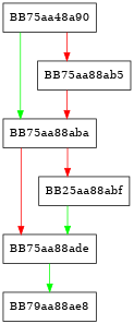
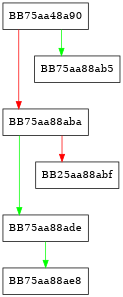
  digraph {
    splines=ortho
    node [shape=box]
    edge [color=green]
    n1 [label=BB75aa48a90]
    BB75aa88aba
    BB75aa88ab5
    BB75aa88ade
    n5 [label=BB25aa88abf]
-   BB75aa88ae8 [label=BB79aa88ae8]
-   n1 -> BB75aa88aba
-   n1 -> BB75aa88ab5 [color=red]
-   BB75aa88aba -> BB75aa88ade [color=red]
+   BB75aa88ae8
+   n1 -> BB75aa88aba [color=red]
+   n1 -> BB75aa88ab5
+   BB75aa88aba -> BB75aa88ade
    BB75aa88aba -> n5 [color=red]
-   BB75aa88ab5 -> BB75aa88aba [color=red]
    BB75aa88ade -> BB75aa88ae8
-   n5 -> BB75aa88ade
  }
